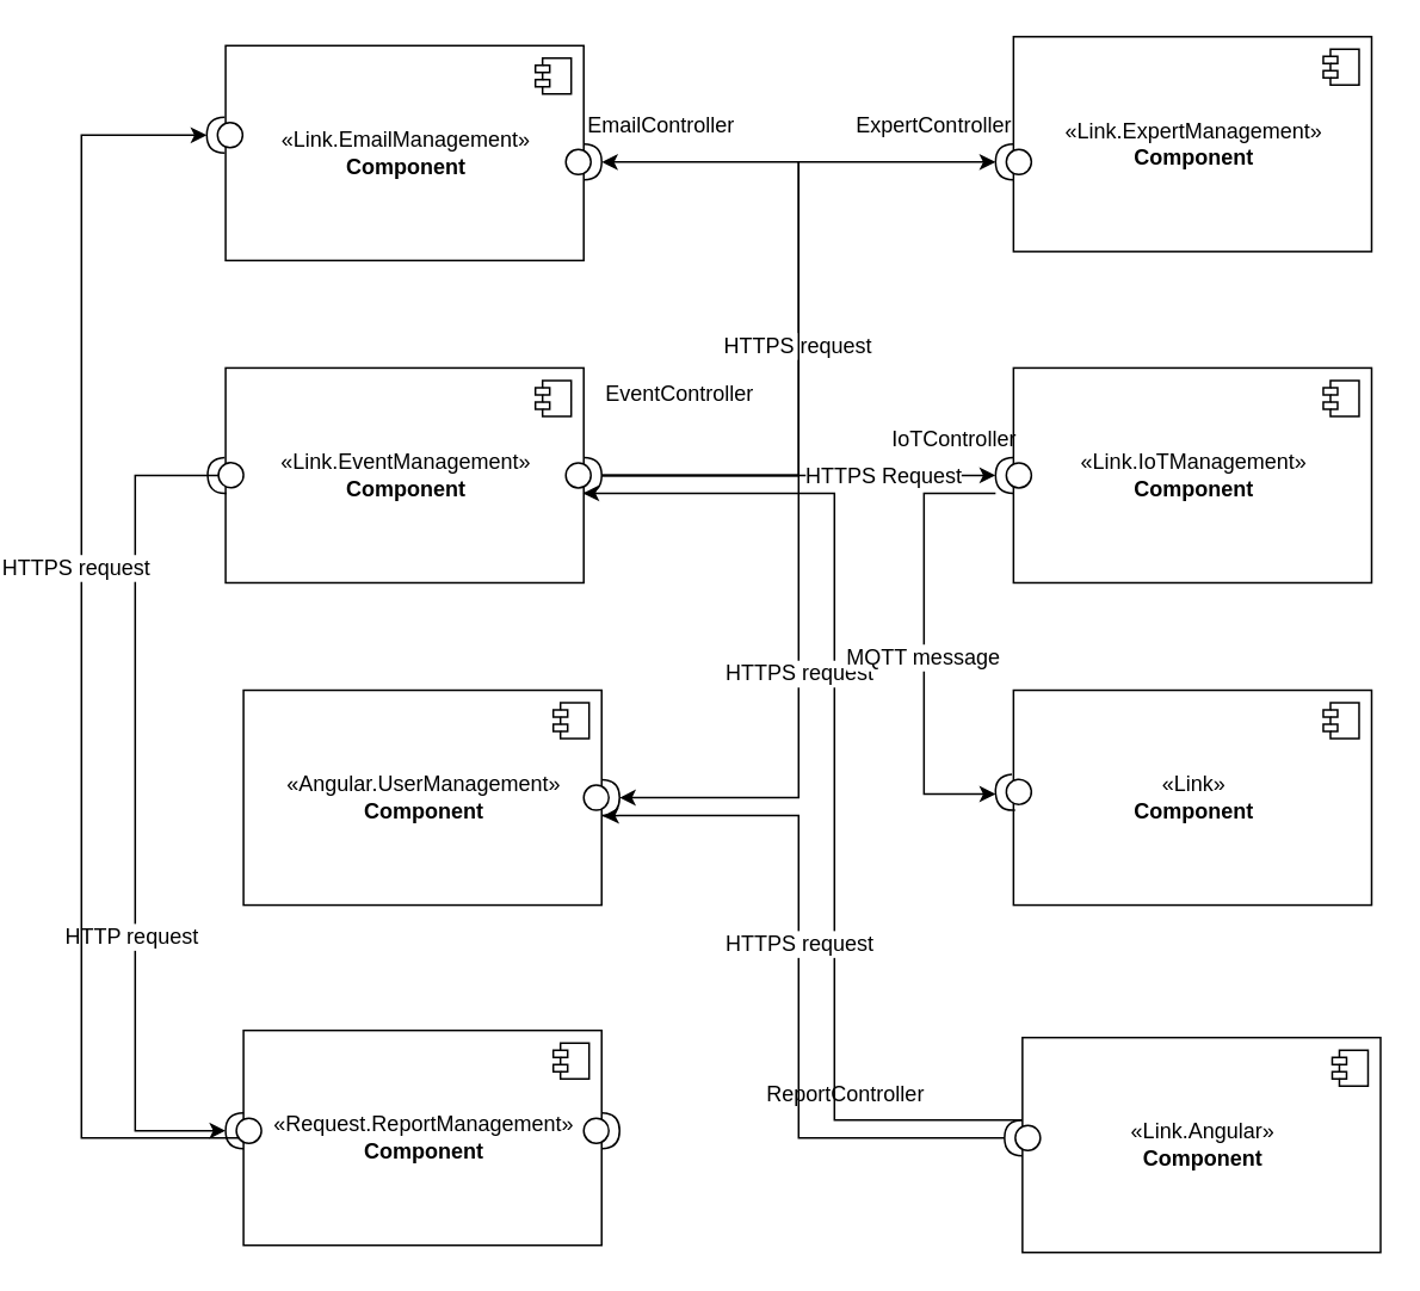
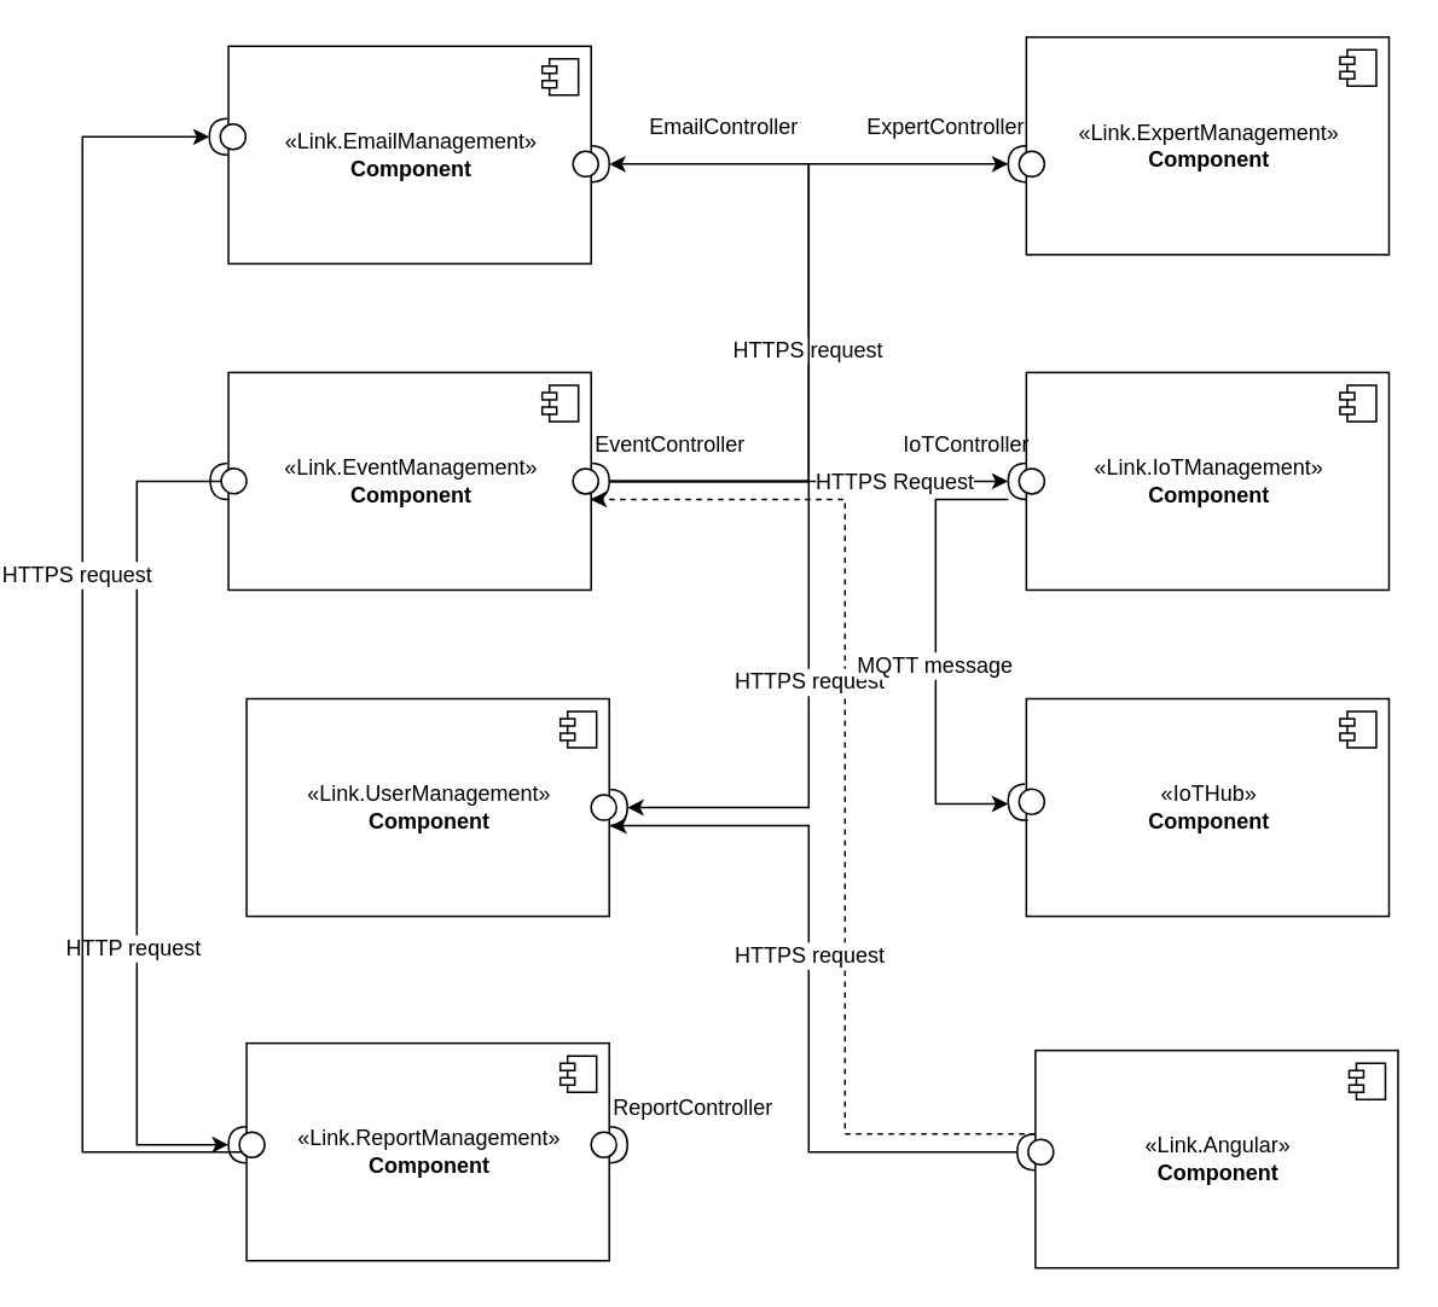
  <mxCell id="0" />
  <mxCell id="1" parent="0" />
  <mxCell id="2" value="«Link.EmailManagement»&lt;br&gt;&lt;b&gt;Component&lt;/b&gt;" style="html=1;" vertex="1" parent="1"><mxGeometry x="100.5" y="25" width="200" height="120" as="geometry" /></mxCell>
  <mxCell id="3" value="" style="shape=component;jettyWidth=8;jettyHeight=4;" vertex="1" parent="2"><mxGeometry x="1" width="20" height="20" relative="1" as="geometry"><mxPoint x="-27" y="7" as="offset" /></mxGeometry></mxCell>
  <mxCell id="4" value="" style="shape=providedRequiredInterface;html=1;verticalLabelPosition=bottom;rotation=-180;" vertex="1" parent="2"><mxGeometry x="-10.5" y="40" width="20" height="20" as="geometry" /></mxCell>
  <mxCell id="5" style="edgeStyle=orthogonalEdgeStyle;rounded=0;orthogonalLoop=1;jettySize=auto;html=1;entryX=1;entryY=0.5;entryDx=0;entryDy=0;entryPerimeter=0;" edge="1" parent="1" source="7" target="16"><mxGeometry relative="1" as="geometry"><mxPoint x="70" y="635" as="targetPoint" /><Array as="points"><mxPoint x="50" y="265" /><mxPoint x="50" y="631" /></Array></mxGeometry></mxCell>
  <mxCell id="6" value="HTTP request" style="text;html=1;resizable=0;points=[];align=center;verticalAlign=middle;labelBackgroundColor=#ffffff;" vertex="1" connectable="0" parent="5"><mxGeometry x="0.319" y="-3" relative="1" as="geometry"><mxPoint as="offset" /></mxGeometry></mxCell>
  <mxCell id="7" value="«Link.EventManagement»&lt;br&gt;&lt;b&gt;Component&lt;/b&gt;" style="html=1;" vertex="1" parent="1"><mxGeometry x="100.5" y="205" width="200" height="120" as="geometry" /></mxCell>
  <mxCell id="8" value="" style="shape=component;jettyWidth=8;jettyHeight=4;" vertex="1" parent="7"><mxGeometry x="1" width="20" height="20" relative="1" as="geometry"><mxPoint x="-27" y="7" as="offset" /></mxGeometry></mxCell>
  <mxCell id="9" value="" style="shape=providedRequiredInterface;html=1;verticalLabelPosition=bottom;rotation=177;" vertex="1" parent="7"><mxGeometry x="-10" y="50" width="20" height="20" as="geometry" /></mxCell>
- <mxCell id="10" value="«Angular.UserManagement»&lt;br&gt;&lt;b&gt;Component&lt;/b&gt;" style="html=1;" vertex="1" parent="1"><mxGeometry x="110.5" y="385" width="200" height="120" as="geometry" /></mxCell>
+ <mxCell id="10" value="«Link.UserManagement»&lt;br&gt;&lt;b&gt;Component&lt;/b&gt;" style="html=1;" vertex="1" parent="1"><mxGeometry x="110.5" y="385" width="200" height="120" as="geometry" /></mxCell>
  <mxCell id="11" value="" style="shape=component;jettyWidth=8;jettyHeight=4;" vertex="1" parent="10"><mxGeometry x="1" width="20" height="20" relative="1" as="geometry"><mxPoint x="-27" y="7" as="offset" /></mxGeometry></mxCell>
  <mxCell id="12" style="edgeStyle=orthogonalEdgeStyle;rounded=0;orthogonalLoop=1;jettySize=auto;html=1;" edge="1" parent="1" source="14"><mxGeometry relative="1" as="geometry"><mxPoint x="90" y="75" as="targetPoint" /><Array as="points"><mxPoint x="20" y="635" /><mxPoint x="20" y="75" /></Array></mxGeometry></mxCell>
  <mxCell id="13" value="HTTPS request" style="text;html=1;resizable=0;points=[];align=center;verticalAlign=middle;labelBackgroundColor=#ffffff;" vertex="1" connectable="0" parent="12"><mxGeometry x="0.134" y="4" relative="1" as="geometry"><mxPoint as="offset" /></mxGeometry></mxCell>
- <mxCell id="14" value="«Request.ReportManagement»&lt;br&gt;&lt;b&gt;Component&lt;/b&gt;" style="html=1;" vertex="1" parent="1"><mxGeometry x="110.5" y="575" width="200" height="120" as="geometry" /></mxCell>
+ <mxCell id="14" value="«Link.ReportManagement»&lt;br&gt;&lt;b&gt;Component&lt;/b&gt;" style="html=1;" vertex="1" parent="1"><mxGeometry x="110.5" y="575" width="200" height="120" as="geometry" /></mxCell>
  <mxCell id="15" value="" style="shape=component;jettyWidth=8;jettyHeight=4;" vertex="1" parent="14"><mxGeometry x="1" width="20" height="20" relative="1" as="geometry"><mxPoint x="-27" y="7" as="offset" /></mxGeometry></mxCell>
  <mxCell id="16" value="" style="shape=providedRequiredInterface;html=1;verticalLabelPosition=bottom;rotation=-180;" vertex="1" parent="14"><mxGeometry x="-10" y="46" width="20" height="20" as="geometry" /></mxCell>
  <mxCell id="17" value="«Link.ExpertManagement»&lt;br&gt;&lt;b&gt;Component&lt;/b&gt;" style="html=1;" vertex="1" parent="1"><mxGeometry x="540.5" y="20" width="200" height="120" as="geometry" /></mxCell>
  <mxCell id="18" value="" style="shape=component;jettyWidth=8;jettyHeight=4;" vertex="1" parent="17"><mxGeometry x="1" width="20" height="20" relative="1" as="geometry"><mxPoint x="-27" y="7" as="offset" /></mxGeometry></mxCell>
  <mxCell id="19" value="«Link.IoTManagement»&lt;br&gt;&lt;b&gt;Component&lt;/b&gt;" style="html=1;" vertex="1" parent="1"><mxGeometry x="540.5" y="205" width="200" height="120" as="geometry" /></mxCell>
  <mxCell id="20" value="" style="shape=component;jettyWidth=8;jettyHeight=4;" vertex="1" parent="19"><mxGeometry x="1" width="20" height="20" relative="1" as="geometry"><mxPoint x="-27" y="7" as="offset" /></mxGeometry></mxCell>
  <mxCell id="21" value="" style="shape=providedRequiredInterface;html=1;verticalLabelPosition=bottom;rotation=-180;" vertex="1" parent="19"><mxGeometry x="-10" y="50" width="20" height="20" as="geometry" /></mxCell>
- <mxCell id="22" style="edgeStyle=orthogonalEdgeStyle;rounded=0;orthogonalLoop=1;jettySize=auto;html=1;entryX=0.998;entryY=0.583;entryDx=0;entryDy=0;entryPerimeter=0;" edge="1" parent="1" source="23" target="7"><mxGeometry relative="1" as="geometry"><Array as="points"><mxPoint x="440.5" y="625" /><mxPoint x="440.5" y="275" /></Array></mxGeometry></mxCell>
+ <mxCell id="22" style="edgeStyle=orthogonalEdgeStyle;rounded=0;orthogonalLoop=1;jettySize=auto;html=1;entryX=0.998;entryY=0.583;entryDx=0;entryDy=0;entryPerimeter=0;dashed=1;" edge="1" parent="1" source="23" target="7"><mxGeometry relative="1" as="geometry"><Array as="points"><mxPoint x="440.5" y="625" /><mxPoint x="440.5" y="275" /></Array></mxGeometry></mxCell>
  <mxCell id="23" value="«Link.Angular»&lt;br&gt;&lt;b&gt;Component&lt;/b&gt;" style="html=1;" vertex="1" parent="1"><mxGeometry x="545.5" y="579" width="200" height="120" as="geometry" /></mxCell>
  <mxCell id="24" value="" style="shape=component;jettyWidth=8;jettyHeight=4;" vertex="1" parent="23"><mxGeometry x="1" width="20" height="20" relative="1" as="geometry"><mxPoint x="-27" y="7" as="offset" /></mxGeometry></mxCell>
- <mxCell id="25" value="«Link»&lt;br&gt;&lt;b&gt;Component&lt;/b&gt;" style="html=1;" vertex="1" parent="1"><mxGeometry x="540.5" y="385" width="200" height="120" as="geometry" /></mxCell>
+ <mxCell id="25" value="«IoTHub»&lt;br&gt;&lt;b&gt;Component&lt;/b&gt;" style="html=1;" vertex="1" parent="1"><mxGeometry x="540.5" y="385" width="200" height="120" as="geometry" /></mxCell>
  <mxCell id="26" value="" style="shape=component;jettyWidth=8;jettyHeight=4;" vertex="1" parent="25"><mxGeometry x="1" width="20" height="20" relative="1" as="geometry"><mxPoint x="-27" y="7" as="offset" /></mxGeometry></mxCell>
  <mxCell id="27" value="" style="shape=providedRequiredInterface;html=1;verticalLabelPosition=bottom;" vertex="1" parent="1"><mxGeometry x="290.5" y="80" width="20" height="20" as="geometry" /></mxCell>
  <mxCell id="28" style="edgeStyle=orthogonalEdgeStyle;rounded=0;orthogonalLoop=1;jettySize=auto;html=1;entryX=1;entryY=0.5;entryDx=0;entryDy=0;entryPerimeter=0;" edge="1" parent="1" source="35" target="38"><mxGeometry relative="1" as="geometry" /></mxCell>
  <mxCell id="29" value="HTTPS request" style="text;html=1;resizable=0;points=[];align=center;verticalAlign=middle;labelBackgroundColor=#ffffff;" vertex="1" connectable="0" parent="28"><mxGeometry x="-0.074" y="1" relative="1" as="geometry"><mxPoint as="offset" /></mxGeometry></mxCell>
  <mxCell id="30" style="edgeStyle=orthogonalEdgeStyle;rounded=0;orthogonalLoop=1;jettySize=auto;html=1;entryX=1;entryY=0.5;entryDx=0;entryDy=0;entryPerimeter=0;" edge="1" parent="1" source="35" target="36"><mxGeometry relative="1" as="geometry"><mxPoint x="390.5" y="445" as="targetPoint" /><Array as="points"><mxPoint x="420.5" y="265" /><mxPoint x="420.5" y="445" /><mxPoint x="320.5" y="445" /></Array></mxGeometry></mxCell>
  <mxCell id="31" value="HTTPS request" style="text;html=1;resizable=0;points=[];align=center;verticalAlign=middle;labelBackgroundColor=#ffffff;" vertex="1" connectable="0" parent="30"><mxGeometry x="0.126" relative="1" as="geometry"><mxPoint as="offset" /></mxGeometry></mxCell>
  <mxCell id="32" style="edgeStyle=orthogonalEdgeStyle;rounded=0;orthogonalLoop=1;jettySize=auto;html=1;entryX=1;entryY=0.5;entryDx=0;entryDy=0;entryPerimeter=0;" edge="1" parent="1" source="35" target="27"><mxGeometry relative="1" as="geometry"><Array as="points"><mxPoint x="420.5" y="265" /><mxPoint x="420.5" y="90" /></Array></mxGeometry></mxCell>
  <mxCell id="33" style="edgeStyle=orthogonalEdgeStyle;rounded=0;orthogonalLoop=1;jettySize=auto;html=1;entryX=1;entryY=0.5;entryDx=0;entryDy=0;entryPerimeter=0;" edge="1" parent="1" source="35" target="21"><mxGeometry relative="1" as="geometry" /></mxCell>
  <mxCell id="34" value="HTTPS Request" style="text;html=1;resizable=0;points=[];align=center;verticalAlign=middle;labelBackgroundColor=#ffffff;" vertex="1" connectable="0" parent="33"><mxGeometry x="0.429" relative="1" as="geometry"><mxPoint as="offset" /></mxGeometry></mxCell>
  <mxCell id="35" value="" style="shape=providedRequiredInterface;html=1;verticalLabelPosition=bottom;" vertex="1" parent="1"><mxGeometry x="290.5" y="255" width="20" height="20" as="geometry" /></mxCell>
  <mxCell id="36" value="" style="shape=providedRequiredInterface;html=1;verticalLabelPosition=bottom;" vertex="1" parent="1"><mxGeometry x="300.5" y="435" width="20" height="20" as="geometry" /></mxCell>
  <mxCell id="37" value="" style="shape=providedRequiredInterface;html=1;verticalLabelPosition=bottom;" vertex="1" parent="1"><mxGeometry x="300.5" y="621" width="20" height="20" as="geometry" /></mxCell>
  <mxCell id="38" value="" style="shape=providedRequiredInterface;html=1;verticalLabelPosition=bottom;rotation=-180;" vertex="1" parent="1"><mxGeometry x="530.5" y="80" width="20" height="20" as="geometry" /></mxCell>
  <mxCell id="39" value="" style="shape=providedRequiredInterface;html=1;verticalLabelPosition=bottom;rotation=175;" vertex="1" parent="1"><mxGeometry x="530.5" y="432" width="20" height="20" as="geometry" /></mxCell>
- <mxCell id="40" value="EventController" style="text;html=1;resizable=0;points=[];autosize=1;align=left;verticalAlign=top;spacingTop=-4;" vertex="1" parent="1"><mxGeometry x="310.5" y="210" width="100" height="20" as="geometry" /></mxCell>
- <mxCell id="41" value="EmailController" style="text;html=1;resizable=0;points=[];autosize=1;align=left;verticalAlign=top;spacingTop=-4;" vertex="1" parent="1"><mxGeometry x="300.5" y="60" width="100" height="20" as="geometry" /></mxCell>
+ <mxCell id="40" value="EventController" style="text;html=1;resizable=0;points=[];autosize=1;align=left;verticalAlign=top;spacingTop=-4;" vertex="1" parent="1"><mxGeometry x="300.5" y="235" width="100" height="20" as="geometry" /></mxCell>
+ <mxCell id="41" value="EmailController" style="text;html=1;resizable=0;points=[];autosize=1;align=left;verticalAlign=top;spacingTop=-4;" vertex="1" parent="1"><mxGeometry x="330.5" y="60" width="100" height="20" as="geometry" /></mxCell>
  <mxCell id="42" value="ExpertController" style="text;html=1;resizable=0;points=[];autosize=1;align=left;verticalAlign=top;spacingTop=-4;" vertex="1" parent="1"><mxGeometry x="450.5" y="60" width="100" height="20" as="geometry" /></mxCell>
  <mxCell id="43" value="IoTController" style="text;html=1;resizable=0;points=[];autosize=1;align=left;verticalAlign=top;spacingTop=-4;" vertex="1" parent="1"><mxGeometry x="470.5" y="235" width="90" height="20" as="geometry" /></mxCell>
- <mxCell id="44" value="ReportController" style="text;html=1;resizable=0;points=[];autosize=1;align=left;verticalAlign=top;spacingTop=-4;" vertex="1" parent="1"><mxGeometry x="400.5" y="601" width="100" height="20" as="geometry" /></mxCell>
+ <mxCell id="44" value="ReportController" style="text;html=1;resizable=0;points=[];autosize=1;align=left;verticalAlign=top;spacingTop=-4;" vertex="1" parent="1"><mxGeometry x="310.5" y="601" width="100" height="20" as="geometry" /></mxCell>
  <mxCell id="45" style="edgeStyle=orthogonalEdgeStyle;rounded=0;orthogonalLoop=1;jettySize=auto;html=1;" edge="1" parent="1"><mxGeometry relative="1" as="geometry"><mxPoint x="530.5" y="443" as="targetPoint" /><mxPoint x="530.5" y="275" as="sourcePoint" /><Array as="points"><mxPoint x="490.5" y="275" /><mxPoint x="490.5" y="443" /></Array></mxGeometry></mxCell>
  <mxCell id="46" value="MQTT message" style="text;html=1;resizable=0;points=[];align=center;verticalAlign=middle;labelBackgroundColor=#ffffff;" vertex="1" connectable="0" parent="45"><mxGeometry x="0.117" y="-1" relative="1" as="geometry"><mxPoint y="-8" as="offset" /></mxGeometry></mxCell>
  <mxCell id="47" style="edgeStyle=orthogonalEdgeStyle;rounded=0;orthogonalLoop=1;jettySize=auto;html=1;entryX=0.528;entryY=1.014;entryDx=0;entryDy=0;entryPerimeter=0;" edge="1" parent="1" source="49" target="36"><mxGeometry relative="1" as="geometry"><Array as="points"><mxPoint x="420.5" y="635" /><mxPoint x="420.5" y="455" /><mxPoint x="320.5" y="455" /></Array></mxGeometry></mxCell>
  <mxCell id="48" value="HTTPS request" style="text;html=1;resizable=0;points=[];align=center;verticalAlign=middle;labelBackgroundColor=#ffffff;" vertex="1" connectable="0" parent="47"><mxGeometry x="0.11" relative="1" as="geometry"><mxPoint as="offset" /></mxGeometry></mxCell>
  <mxCell id="49" value="" style="shape=providedRequiredInterface;html=1;verticalLabelPosition=bottom;rotation=180;" vertex="1" parent="1"><mxGeometry x="535.5" y="625" width="20" height="20" as="geometry" /></mxCell>
